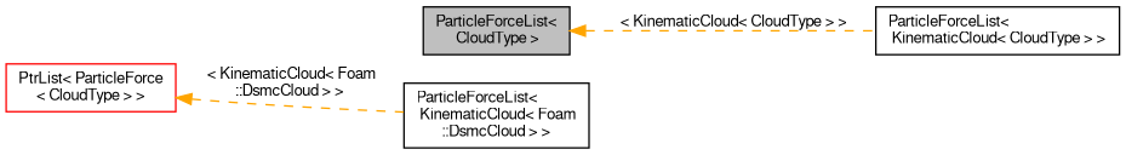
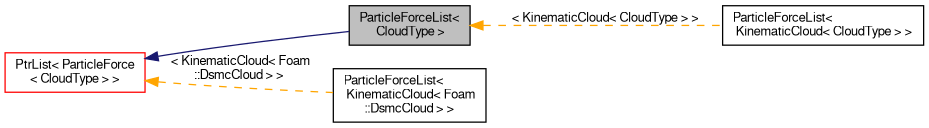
  digraph {
    rankdir=LR
    node [color=black fontname=FreeSans fontsize=10 shape=record]
    edge [color=orange dir=back fontname=FreeSans fontsize=10 labelfontname=FreeSans labelfontsize=10 style=dashed]
    n1 [fillcolor=grey75 fontcolor=black height=0.2 label="ParticleForceList\<\l CloudType \>" style=filled width=0.4]
    n2 [height=0.2 label="ParticleForceList\<\l KinematicCloud\< CloudType \> \>" width=0.4]
    n3 [height=0.2 label="ParticleForceList\<\l KinematicCloud\< Foam\l::DsmcCloud \> \>" width=0.4]
    n4 [color=red height=0.2 label="PtrList\< ParticleForce\l\< CloudType \> \>" width=0.4]
    n1 -> n2 [label=" \< KinematicCloud\< CloudType \> \>"]
+   n4 -> n1 [color=midnightblue style=solid]
    n4 -> n3 [label=" \< KinematicCloud\< Foam\l::DsmcCloud \> \>"]
  }
